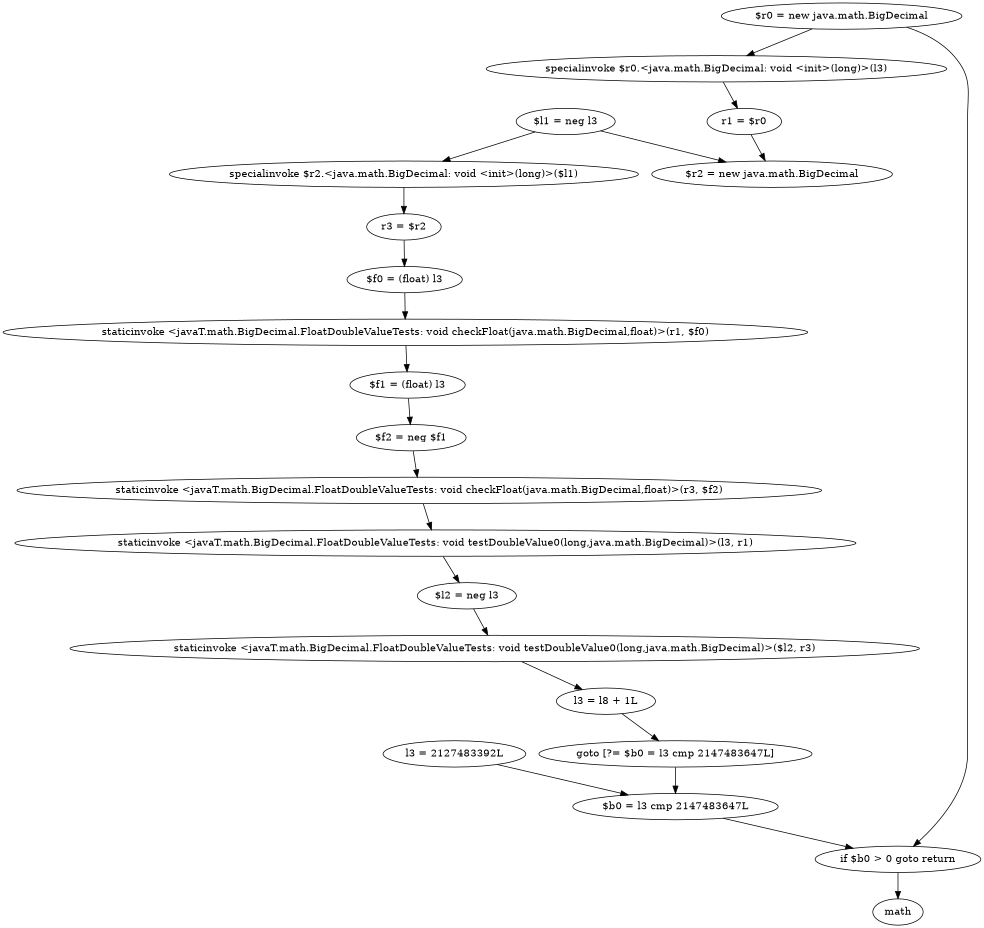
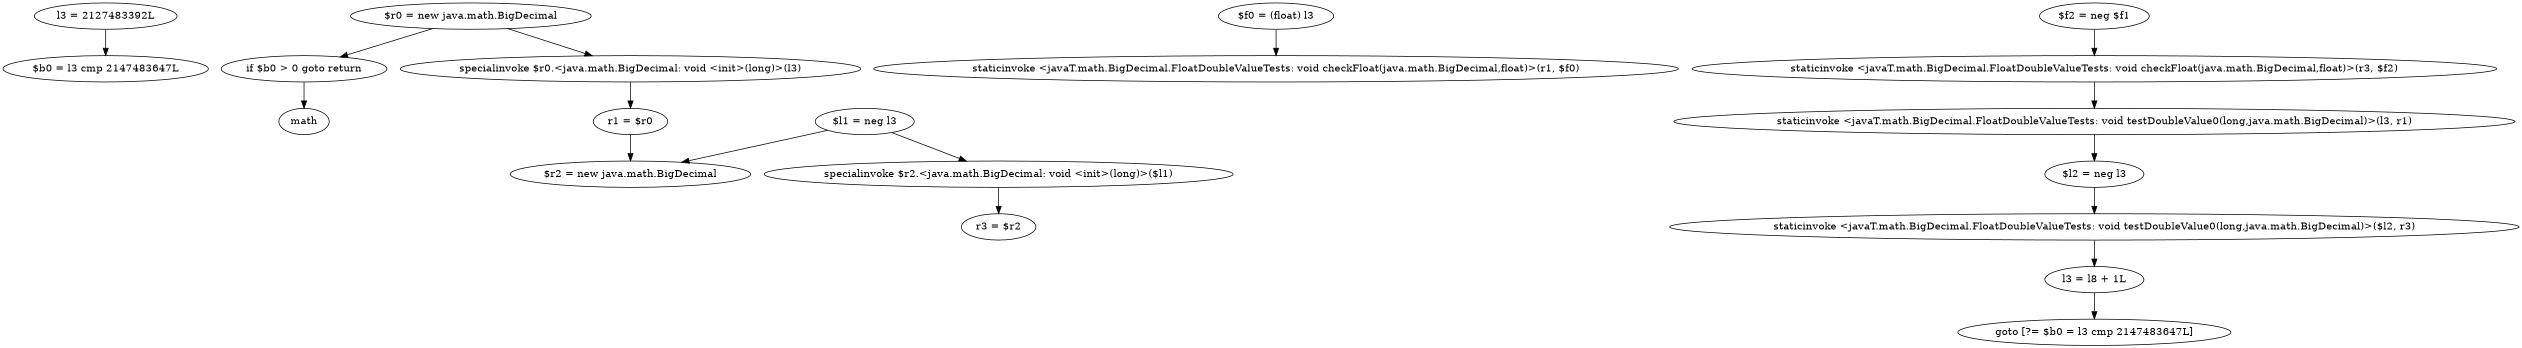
  digraph {
    n1 [label="l3 = 2127483392L"]
    "$b0 = l3 cmp 2147483647L"
    "if $b0 > 0 goto return"
    n4 [label=math]
    "$r0 = new java.math.BigDecimal"
    "specialinvoke $r0.<java.math.BigDecimal: void <init>(long)>(l3)"
    "r1 = $r0"
    "$r2 = new java.math.BigDecimal"
    "$l1 = neg l3"
    "specialinvoke $r2.<java.math.BigDecimal: void <init>(long)>($l1)"
    "r3 = $r2"
    "$f0 = (float) l3"
    "staticinvoke <javaT.math.BigDecimal.FloatDoubleValueTests: void checkFloat(java.math.BigDecimal,float)>(r1, $f0)"
-   "$f1 = (float) l3"
    "$f2 = neg $f1"
    "staticinvoke <javaT.math.BigDecimal.FloatDoubleValueTests: void checkFloat(java.math.BigDecimal,float)>(r3, $f2)"
    "staticinvoke <javaT.math.BigDecimal.FloatDoubleValueTests: void testDoubleValue0(long,java.math.BigDecimal)>(l3, r1)"
    "$l2 = neg l3"
    "staticinvoke <javaT.math.BigDecimal.FloatDoubleValueTests: void testDoubleValue0(long,java.math.BigDecimal)>($l2, r3)"
    n20 [label="l3 = l8 + 1L"]
    "goto [?= $b0 = l3 cmp 2147483647L]"
    n1 -> "$b0 = l3 cmp 2147483647L"
-   "$b0 = l3 cmp 2147483647L" -> "if $b0 > 0 goto return"
    "if $b0 > 0 goto return" -> n4
    "$r0 = new java.math.BigDecimal" -> "if $b0 > 0 goto return"
    "$r0 = new java.math.BigDecimal" -> "specialinvoke $r0.<java.math.BigDecimal: void <init>(long)>(l3)"
    "specialinvoke $r0.<java.math.BigDecimal: void <init>(long)>(l3)" -> "r1 = $r0"
    "r1 = $r0" -> "$r2 = new java.math.BigDecimal"
    "$l1 = neg l3" -> "$r2 = new java.math.BigDecimal"
    "$l1 = neg l3" -> "specialinvoke $r2.<java.math.BigDecimal: void <init>(long)>($l1)"
    "specialinvoke $r2.<java.math.BigDecimal: void <init>(long)>($l1)" -> "r3 = $r2"
-   "r3 = $r2" -> "$f0 = (float) l3"
    "$f0 = (float) l3" -> "staticinvoke <javaT.math.BigDecimal.FloatDoubleValueTests: void checkFloat(java.math.BigDecimal,float)>(r1, $f0)"
-   "staticinvoke <javaT.math.BigDecimal.FloatDoubleValueTests: void checkFloat(java.math.BigDecimal,float)>(r1, $f0)" -> "$f1 = (float) l3"
-   "$f1 = (float) l3" -> "$f2 = neg $f1"
    "$f2 = neg $f1" -> "staticinvoke <javaT.math.BigDecimal.FloatDoubleValueTests: void checkFloat(java.math.BigDecimal,float)>(r3, $f2)"
    "staticinvoke <javaT.math.BigDecimal.FloatDoubleValueTests: void checkFloat(java.math.BigDecimal,float)>(r3, $f2)" -> "staticinvoke <javaT.math.BigDecimal.FloatDoubleValueTests: void testDoubleValue0(long,java.math.BigDecimal)>(l3, r1)"
    "staticinvoke <javaT.math.BigDecimal.FloatDoubleValueTests: void testDoubleValue0(long,java.math.BigDecimal)>(l3, r1)" -> "$l2 = neg l3"
    "$l2 = neg l3" -> "staticinvoke <javaT.math.BigDecimal.FloatDoubleValueTests: void testDoubleValue0(long,java.math.BigDecimal)>($l2, r3)"
    "staticinvoke <javaT.math.BigDecimal.FloatDoubleValueTests: void testDoubleValue0(long,java.math.BigDecimal)>($l2, r3)" -> n20
    n20 -> "goto [?= $b0 = l3 cmp 2147483647L]"
-   "goto [?= $b0 = l3 cmp 2147483647L]" -> "$b0 = l3 cmp 2147483647L"
  }
